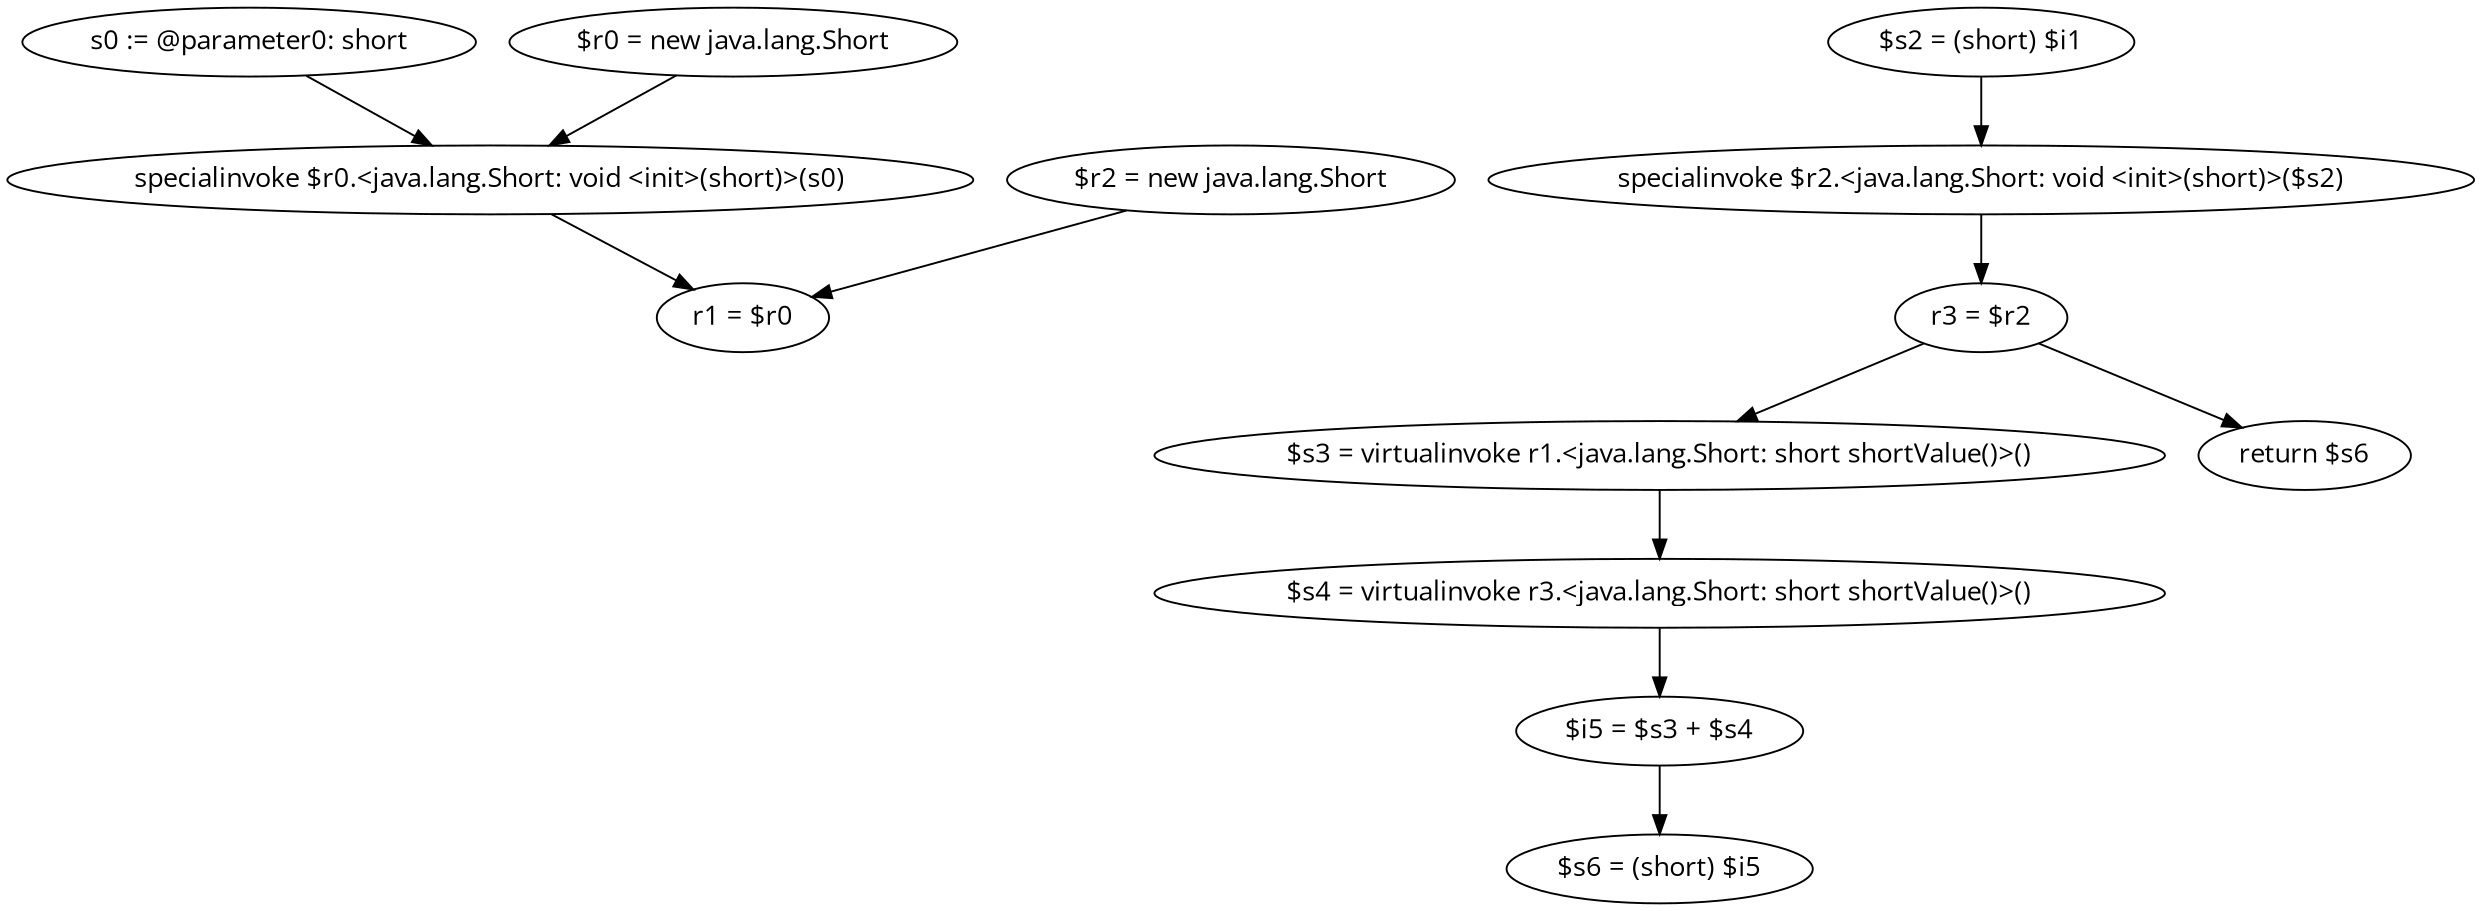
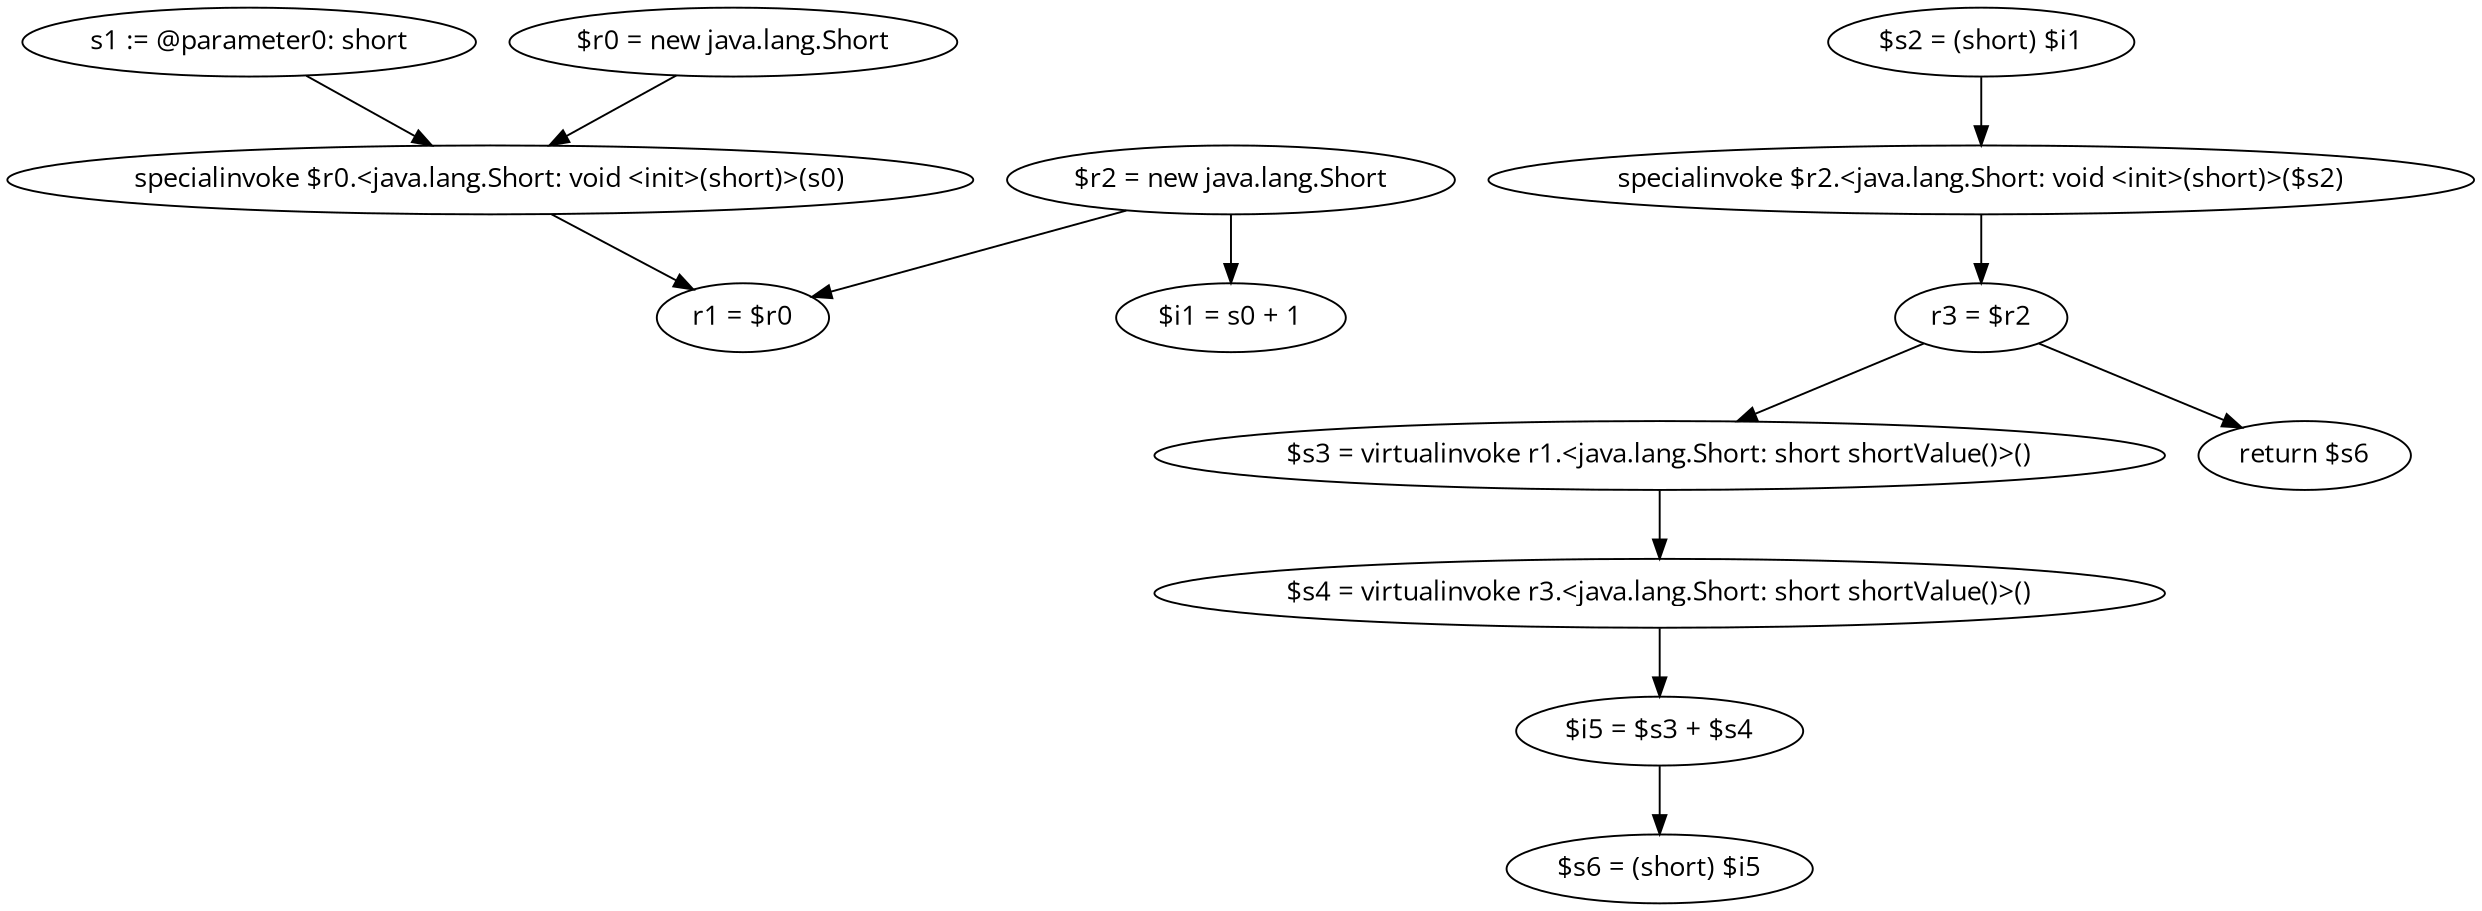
  digraph {
    fontname="Open Sans"
    node [fontname="Open Sans"]
    edge [fontname="Open Sans"]
-   "s0 := @parameter0: short"
+   "s0 := @parameter0: short" [label="s1 := @parameter0: short"]
    "specialinvoke $r0.<java.lang.Short: void <init>(short)>(s0)"
    "$r0 = new java.lang.Short"
    "r1 = $r0"
    "$r2 = new java.lang.Short"
+   "$i1 = s0 + 1"
    "$s2 = (short) $i1"
    "specialinvoke $r2.<java.lang.Short: void <init>(short)>($s2)"
    "r3 = $r2"
    "$s3 = virtualinvoke r1.<java.lang.Short: short shortValue()>()"
    "return $s6"
    "$s4 = virtualinvoke r3.<java.lang.Short: short shortValue()>()"
    "$i5 = $s3 + $s4"
    "$s6 = (short) $i5"
    "s0 := @parameter0: short" -> "specialinvoke $r0.<java.lang.Short: void <init>(short)>(s0)"
    "specialinvoke $r0.<java.lang.Short: void <init>(short)>(s0)" -> "r1 = $r0"
    "$r0 = new java.lang.Short" -> "specialinvoke $r0.<java.lang.Short: void <init>(short)>(s0)"
    "$r2 = new java.lang.Short" -> "r1 = $r0"
+   "$r2 = new java.lang.Short" -> "$i1 = s0 + 1"
    "$s2 = (short) $i1" -> "specialinvoke $r2.<java.lang.Short: void <init>(short)>($s2)"
    "specialinvoke $r2.<java.lang.Short: void <init>(short)>($s2)" -> "r3 = $r2"
    "r3 = $r2" -> "$s3 = virtualinvoke r1.<java.lang.Short: short shortValue()>()"
    "r3 = $r2" -> "return $s6"
    "$s3 = virtualinvoke r1.<java.lang.Short: short shortValue()>()" -> "$s4 = virtualinvoke r3.<java.lang.Short: short shortValue()>()"
    "$s4 = virtualinvoke r3.<java.lang.Short: short shortValue()>()" -> "$i5 = $s3 + $s4"
    "$i5 = $s3 + $s4" -> "$s6 = (short) $i5"
  }
